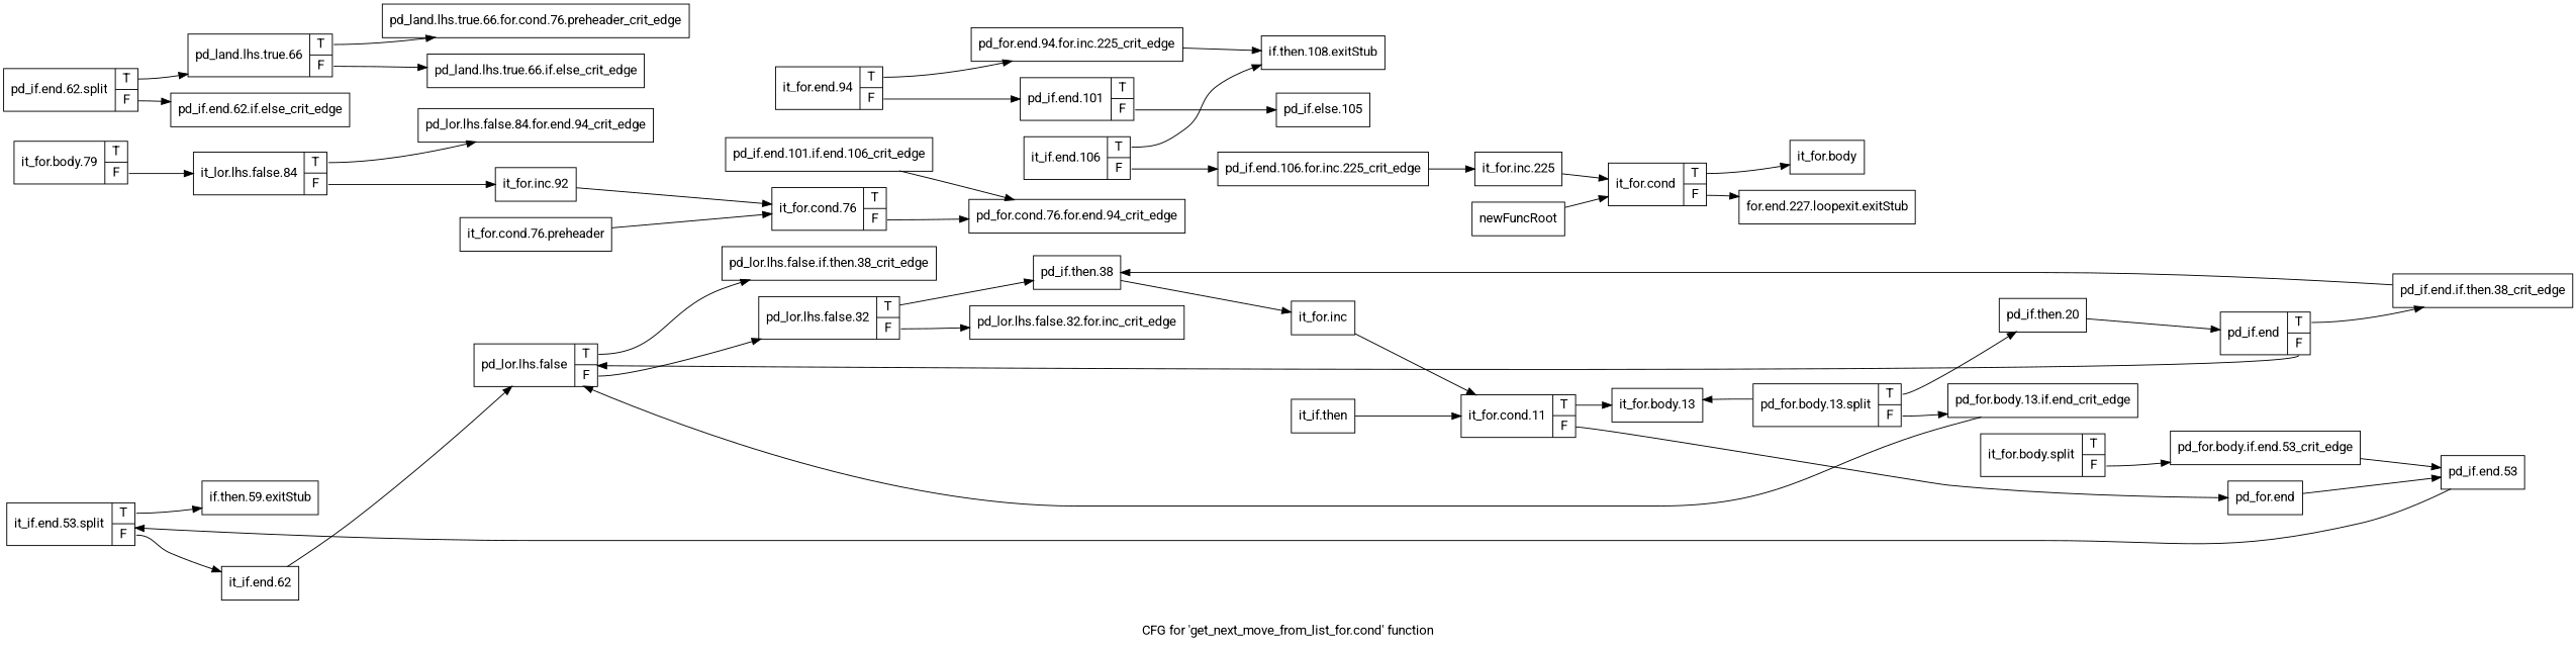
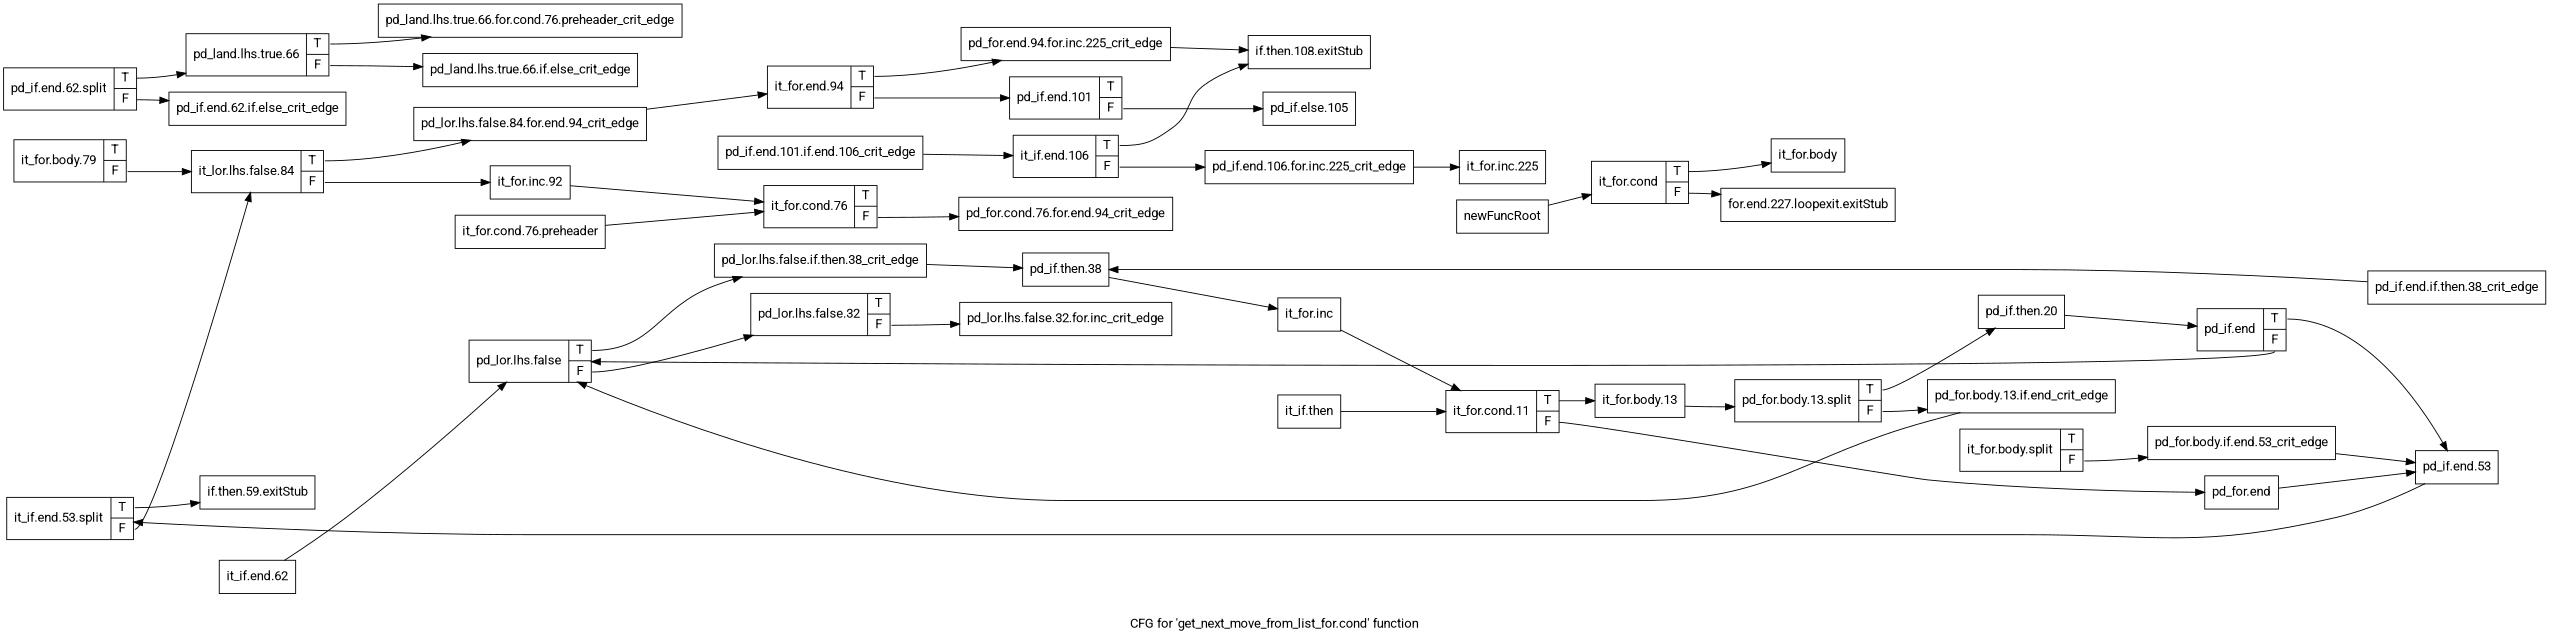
  digraph {
    fontname=Roboto
    label="CFG for 'get_next_move_from_list_for.cond' function"
    rankdir=LR
    node [fontname=Roboto shape=record]
    edge [fontname=Roboto]
    n1 [label="{newFuncRoot}"]
    n2 [label="{it_for.cond|{<s0>T|<s1>F}}"]
    n3 [label="{for.end.227.loopexit.exitStub}"]
    n4 [label="{it_for.body}"]
    n5 [label="{if.then.59.exitStub}"]
    n6 [label="{if.then.108.exitStub}"]
    n7 [label="{it_for.body.split|{<s0>T|<s1>F}}"]
    n8 [label="{pd_for.body.if.end.53_crit_edge}"]
    n9 [label="{it_if.then}"]
    n10 [label="{it_for.cond.11|{<s0>T|<s1>F}}"]
    n11 [label="{pd_if.end.53}"]
    n12 [label="{it_for.body.13}"]
    n13 [label="{pd_for.end}"]
    n14 [label="{it_if.end.53.split|{<s0>T|<s1>F}}"]
    n15 [label="{it_if.end.62}"]
    n16 [label="{pd_for.body.13.split|{<s0>T|<s1>F}}"]
    n17 [label="{pd_if.then.20}"]
    n18 [label="{pd_for.body.13.if.end_crit_edge}"]
    n19 [label="{pd_lor.lhs.false|{<s0>T|<s1>F}}"]
    n20 [label="{pd_if.end.62.split|{<s0>T|<s1>F}}"]
    n21 [label="{pd_land.lhs.true.66|{<s0>T|<s1>F}}"]
    n22 [label="{pd_if.end.62.if.else_crit_edge}"]
    n23 [label="{pd_land.lhs.true.66.for.cond.76.preheader_crit_edge}"]
    n24 [label="{pd_land.lhs.true.66.if.else_crit_edge}"]
    n25 [label="{it_for.cond.76.preheader}"]
    n26 [label="{it_for.cond.76|{<s0>T|<s1>F}}"]
    n27 [label="{pd_for.cond.76.for.end.94_crit_edge}"]
    n28 [label="{it_for.body.79|{<s0>T|<s1>F}}"]
    n29 [label="{it_lor.lhs.false.84|{<s0>T|<s1>F}}"]
    n30 [label="{pd_lor.lhs.false.84.for.end.94_crit_edge}"]
    n31 [label="{it_for.inc.92}"]
    n32 [label="{it_for.end.94|{<s0>T|<s1>F}}"]
    n33 [label="{pd_for.end.94.for.inc.225_crit_edge}"]
    n34 [label="{pd_if.end.101|{<s0>T|<s1>F}}"]
    n35 [label="{pd_if.else.105}"]
    n36 [label="{it_for.inc.225}"]
    n37 [label="{pd_if.end.101.if.end.106_crit_edge}"]
    n38 [label="{it_if.end.106|{<s0>T|<s1>F}}"]
    n39 [label="{pd_if.end.106.for.inc.225_crit_edge}"]
    n40 [label="{pd_if.end|{<s0>T|<s1>F}}"]
    n41 [label="{pd_if.end.if.then.38_crit_edge}"]
    n42 [label="{pd_if.then.38}"]
    n43 [label="{pd_lor.lhs.false.if.then.38_crit_edge}"]
    n44 [label="{pd_lor.lhs.false.32|{<s0>T|<s1>F}}"]
    n45 [label="{it_for.inc}"]
    n46 [label="{pd_lor.lhs.false.32.for.inc_crit_edge}"]
    n1 -> n2
    n2 -> n3 [tailport=s1]
    n2 -> n4 [tailport=s0]
    n7 -> n8 [tailport=s1]
    n8 -> n11
    n9 -> n10
    n10 -> n12 [tailport=s0]
    n10 -> n13 [tailport=s1]
    n11 -> n14
-   n16 -> n12
+   n12 -> n16
    n13 -> n11
    n14 -> n5 [tailport=s0]
-   n14 -> n15 [tailport=s1]
+   n14 -> n29 [tailport=s1]
    n15 -> n19
    n16 -> n17 [tailport=s0]
    n16 -> n18 [tailport=s1]
    n17 -> n40
    n18 -> n19
    n19 -> n43 [tailport=s0]
    n19 -> n44 [tailport=s1]
    n20 -> n21 [tailport=s0]
    n20 -> n22 [tailport=s1]
    n21 -> n23 [tailport=s0]
    n21 -> n24 [tailport=s1]
    n25 -> n26
    n26 -> n27 [tailport=s1]
    n28 -> n29 [tailport=s1]
    n29 -> n30 [tailport=s0]
    n29 -> n31 [tailport=s1]
+   n30 -> n32
    n31 -> n26
    n32 -> n33 [tailport=s0]
    n32 -> n34 [tailport=s1]
    n33 -> n6
    n34 -> n35 [tailport=s1]
-   n36 -> n2
-   n37 -> n27
+   n37 -> n38
    n38 -> n6 [tailport=s0]
    n38 -> n39 [tailport=s1]
    n39 -> n36
    n40 -> n19 [tailport=s1]
-   n40 -> n41 [tailport=s0]
+   n40 -> n11 [tailport=s0]
    n41 -> n42
    n42 -> n45
-   n44 -> n42
+   n43 -> n42
    n44 -> n46 [tailport=s1]
    n45 -> n10
  }
